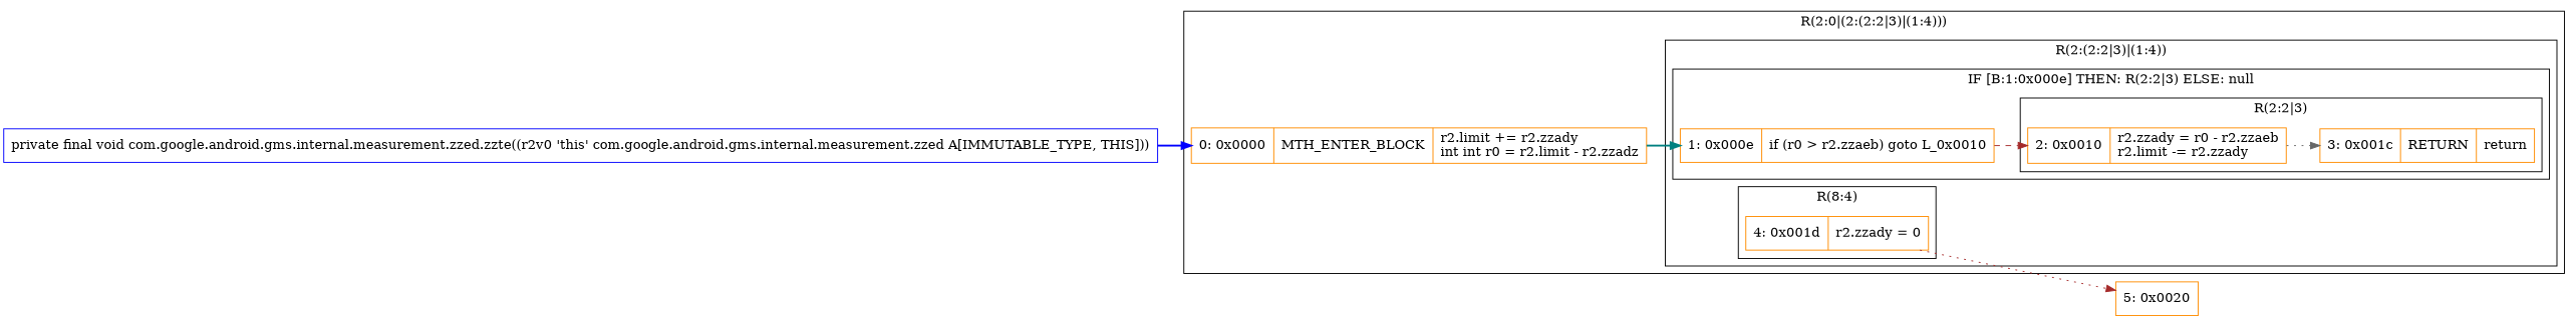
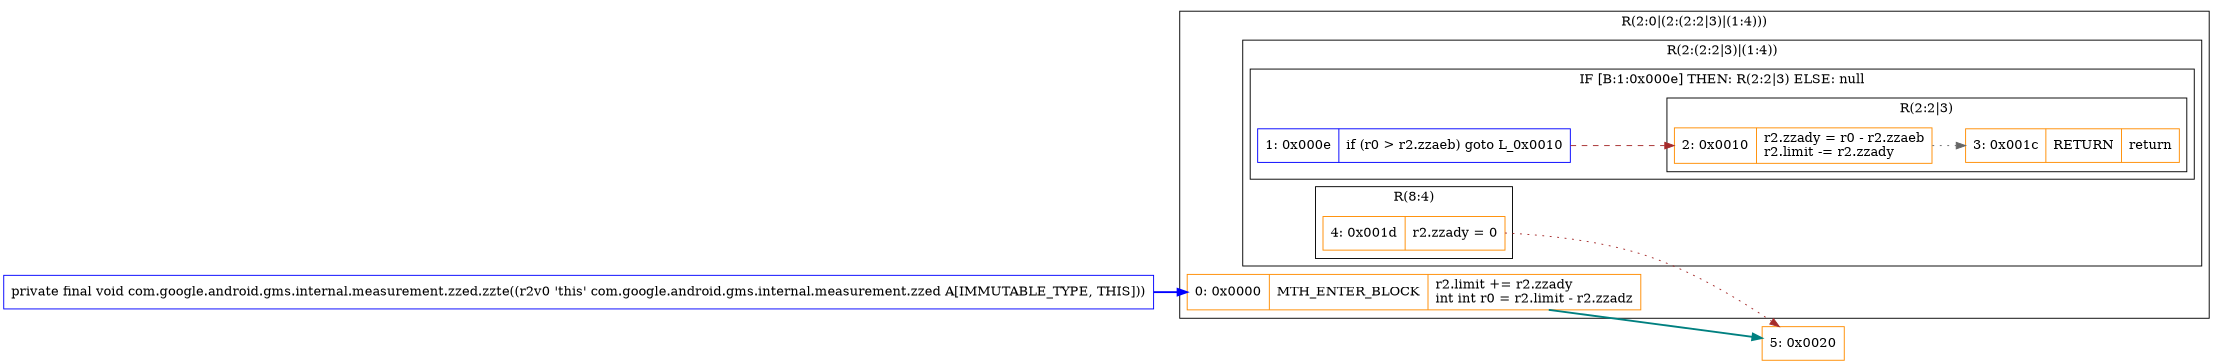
  digraph {
    rankdir=LR
    node [color=darkorange shape=record]
    edge [color=brown style=dotted]
    n1 [label="{2\:\ 0x0010|r2.zzady = r0 \- r2.zzaeb\lr2.limit \-= r2.zzady\l}"]
    n2 [label="{3\:\ 0x001c|RETURN\l|return\l}"]
-   n3 [label="{1\:\ 0x000e|if (r0 \> r2.zzaeb) goto L_0x0010\l}"]
+   n3 [color=blue label="{1\:\ 0x000e|if (r0 \> r2.zzaeb) goto L_0x0010\l}"]
    n4 [label="{4\:\ 0x001d|r2.zzady = 0\l}"]
    n5 [label="{0\:\ 0x0000|MTH_ENTER_BLOCK\l|r2.limit += r2.zzady\lint int r0 = r2.limit \- r2.zzadz\l}"]
    n6 [label="{5\:\ 0x0020}"]
    n7 [color=blue label="{private final void com.google.android.gms.internal.measurement.zzed.zzte((r2v0 'this' com.google.android.gms.internal.measurement.zzed A[IMMUTABLE_TYPE, THIS])) }"]
    subgraph cluster_1 {
      label="R(2:0|(2:(2:2|3)|(1:4)))"
      n5
      subgraph cluster_2 {
        label="R(2:(2:2|3)|(1:4))"
        subgraph cluster_3 {
          label="IF [B:1:0x000e] THEN: R(2:2|3) ELSE: null"
          n3
          subgraph cluster_4 {
            label="R(2:2|3)"
            n1
            n2
          }
        }
        subgraph cluster_5 {
          label="R(8:4)"
          n4
        }
      }
    }
    n1 -> n2 [color=gray40]
    n3 -> n1 [style=dashed]
    n4 -> n6
-   n5 -> n3 [color=teal style=bold]
+   n5 -> n6 [color=teal style=bold]
    n7 -> n5 [color=blue style=bold]
  }
